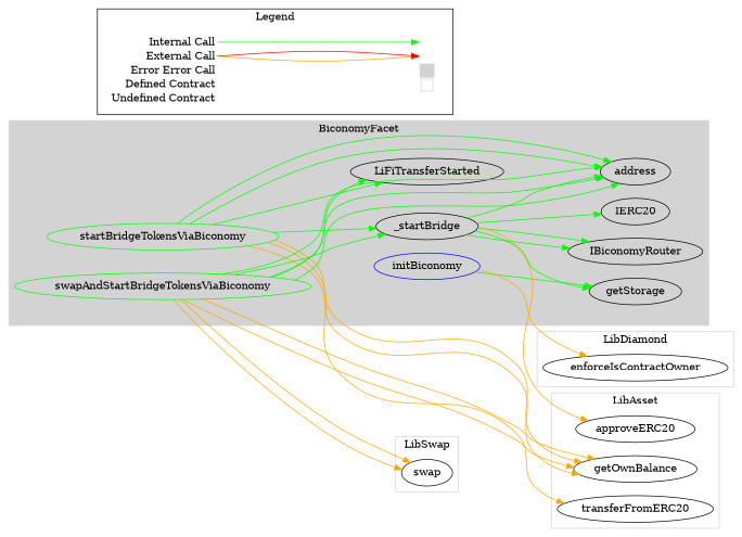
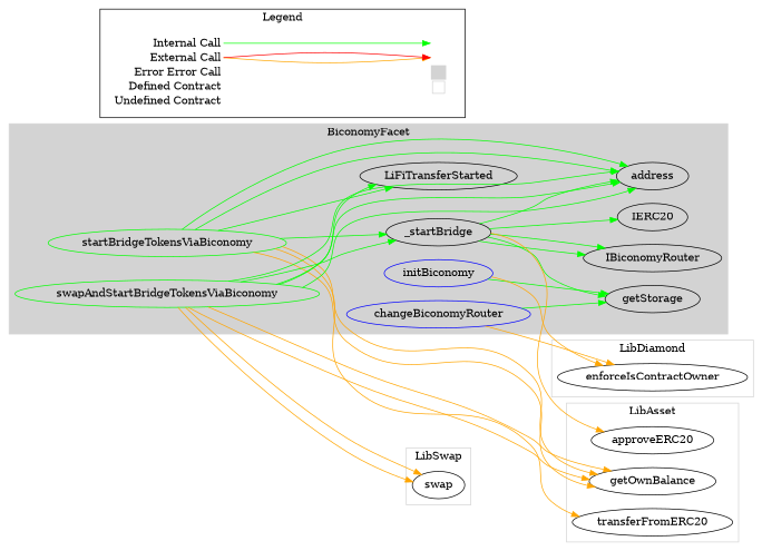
  digraph {
    compound=true
    rankdir=LR
    edge [color=green]
    n1 [color=blue label=initBiconomy]
    n2 [color=green label=startBridgeTokensViaBiconomy]
    n3 [color=green label=swapAndStartBridgeTokensViaBiconomy]
+   n4 [color=blue label=changeBiconomyRouter]
    n5 [label=_startBridge]
    n6 [label=getStorage]
    n7 [label=address]
    n8 [label=LiFiTransferStarted]
    n9 [label=IERC20]
    n10 [label=IBiconomyRouter]
    n11 [label=enforceIsContractOwner]
    n12 [label=getOwnBalance]
    n13 [label=transferFromERC20]
    n14 [label=approveERC20]
    n15 [label=swap]
    n16 [label=<<table border="0" cellpadding="2" cellspacing="0" cellborder="0">   <tr><td align="right" port="i1">Internal Call</td></tr>   <tr><td align="right" port="i2">External Call</td></tr>   <tr><td align="right" port="i2">Error Error Call</td></tr>   <tr><td align="right" port="i3">Defined Contract</td></tr>   <tr><td align="right" port="i4">Undefined Contract</td></tr>   </table>> shape=plaintext]
    n17 [label=<<table border="0" cellpadding="2" cellspacing="0" cellborder="0">   <tr><td port="i1">&nbsp;&nbsp;&nbsp;</td></tr>   <tr><td port="i2">&nbsp;&nbsp;&nbsp;</td></tr>   <tr><td port="i3" bgcolor="lightgray">&nbsp;&nbsp;&nbsp;</td></tr>   <tr><td port="i4">     <table border="1" cellborder="0" cellspacing="0" cellpadding="7" color="lightgray">       <tr>        <td></td>       </tr>      </table>   </td></tr>   </table>> shape=plaintext]
    subgraph cluster_1 {
      bgcolor=lightgray
      color=lightgray
      label=BiconomyFacet
      style=filled
      n1
      n2
      n3
+     n4
      n5
      n6
      n7
      n8
      n9
      n10
    }
    subgraph cluster_2 {
      color=lightgray
      label=LibDiamond
      n11
    }
    subgraph cluster_3 {
      color=lightgray
      label=LibAsset
      n12
      n13
      n14
    }
    subgraph cluster_4 {
      color=lightgray
      label=LibSwap
      n15
    }
    subgraph cluster_5 {
      label=Legend
      n16
      n17
    }
    n1 -> n6
    n1 -> n11 [color=orange]
    n2 -> n5
    n2 -> n7
    n2 -> n7
    n2 -> n8
    n2 -> n12 [color=orange]
    n2 -> n12 [color=orange]
    n2 -> n13 [color=orange]
    n3 -> n5
    n3 -> n7
    n3 -> n7
    n3 -> n7
    n3 -> n8
    n3 -> n12 [color=orange]
    n3 -> n12 [color=orange]
    n3 -> n15 [color=orange]
    n3 -> n15 [color=orange]
+   n4 -> n6
+   n4 -> n11 [color=orange]
    n5 -> n6
    n5 -> n7
    n5 -> n9
    n5 -> n10
    n5 -> n10
    n5 -> n14 [color=orange]
    n16 -> n17 [headport="i1:w" tailport="i1:e"]
    n16 -> n17 [color=orange headport="i2:w" tailport="i2:e"]
    n16 -> n17 [color=red headport="i2:w" tailport="i2:e"]
  }
